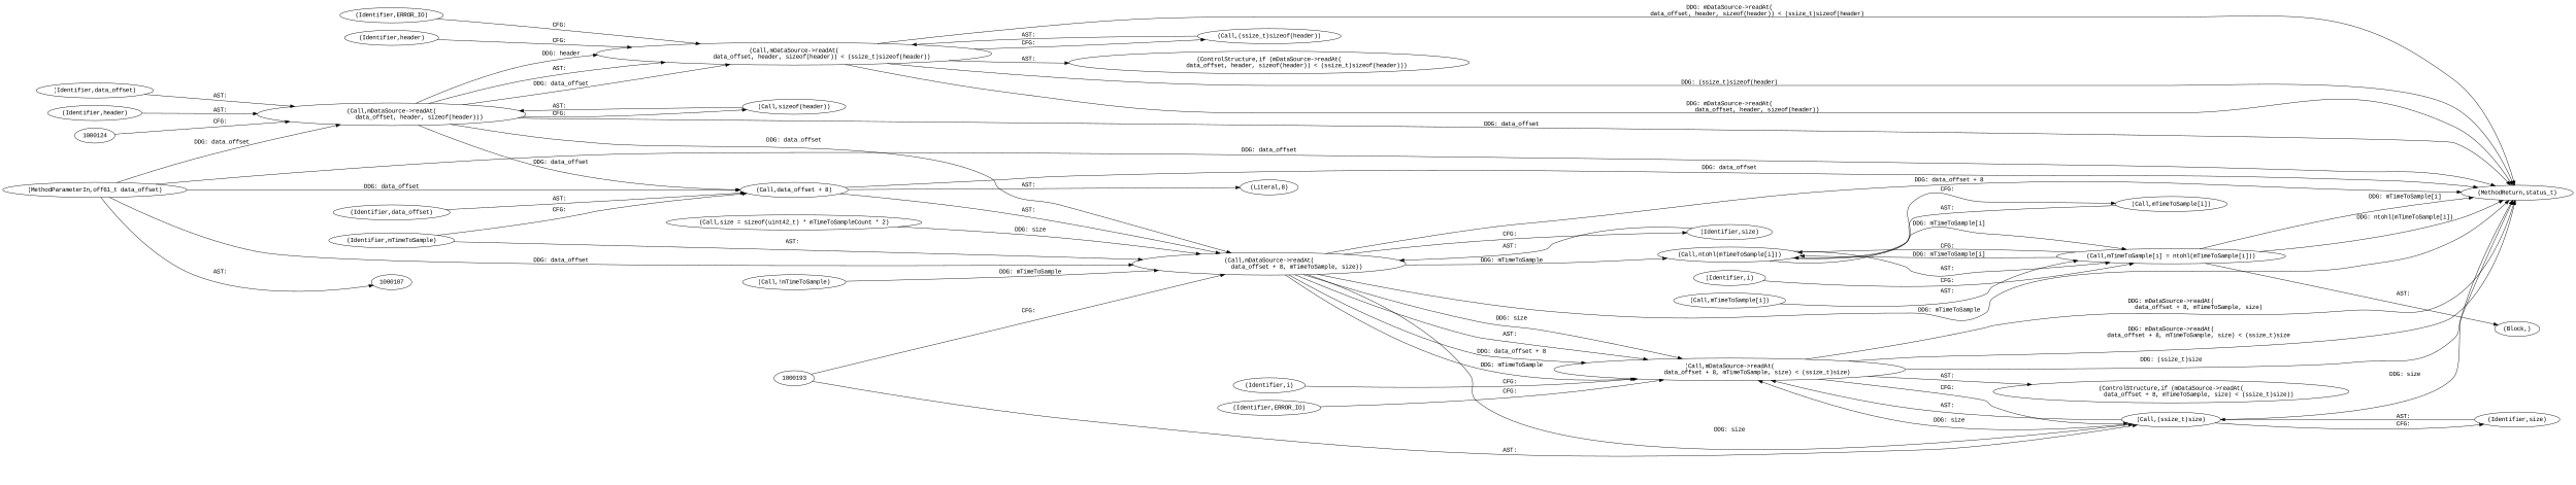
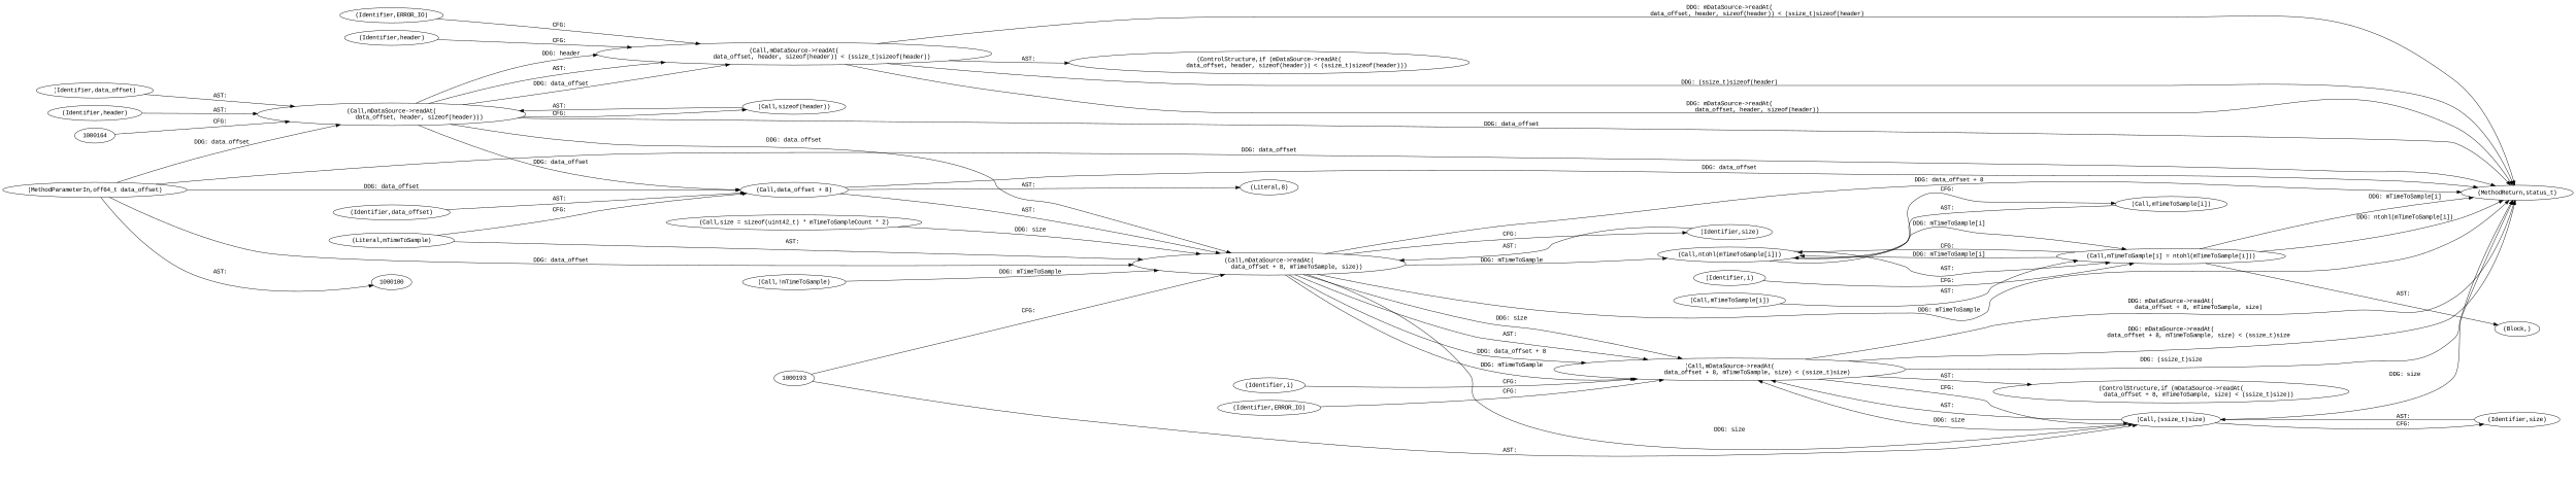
  digraph {
    fontname="Liberation Mono"
    rankdir=LR
    node [fontname="Liberation Mono"]
    edge [fontname="Liberation Mono"]
    n1 [label="(Call,mDataSource->readAt(\n                data_offset, header, sizeof(header)))"]
    n2 [label="(Call,mDataSource->readAt(\n                data_offset, header, sizeof(header)) < (ssize_t)sizeof(header))"]
    n3 [label="(Call,mDataSource->readAt(\n                data_offset + 8, mTimeToSample, size))"]
    n4 [label="(Call,data_offset + 8)"]
    n5 [label="(MethodReturn,status_t)"]
    n6 [label="(Call,sizeof(header))"]
-   n7 [label="(Call,(ssize_t)sizeof(header))"]
    n8 [label="(ControlStructure,if (mDataSource->readAt(\n                data_offset, header, sizeof(header)) < (ssize_t)sizeof(header)))"]
    n9 [label="(Call,mDataSource->readAt(\n                data_offset + 8, mTimeToSample, size) < (ssize_t)size)"]
    n10 [label="(Call,(ssize_t)size)"]
    n11 [label="(Call,ntohl(mTimeToSample[i]))"]
    n12 [label="(Identifier,size)"]
    n13 [label="(Literal,8)"]
-   n14 [label="(MethodParameterIn,off61_t data_offset)"]
-   1000100 [label=1000107]
+   n14 [label="(MethodParameterIn,off64_t data_offset)"]
+   1000100
    n16 [label="(ControlStructure,if (mDataSource->readAt(\n                data_offset + 8, mTimeToSample, size) < (ssize_t)size))"]
    n17 [label="(Identifier,size)"]
    n18 [label="(Call,mTimeToSample[i] = ntohl(mTimeToSample[i]))"]
    n19 [label="(Call,mTimeToSample[i])"]
    n20 [label="(Block,)"]
    n21 [label="(Call,mTimeToSample[i])"]
    n22 [label="(Identifier,i)"]
    n23 [label="(Identifier,data_offset)"]
    n24 [label="(Identifier,header)"]
    n25 [label="(Identifier,data_offset)"]
    n26 [label="(Identifier,header)"]
    n27 [label="(Identifier,ERROR_IO)"]
-   n28 [label="(Identifier,mTimeToSample)"]
+   n28 [label="(Literal,mTimeToSample)"]
    n29 [label="(Call,size = sizeof(uint42_t) * mTimeToSampleCount * 2)"]
    n30 [label="(Call,!mTimeToSample)"]
    n31 [label="(Identifier,i)"]
    n32 [label="(Identifier,ERROR_IO)"]
-   1000124
+   1000124 [label=1000164]
    1000193
    n1 -> n2 [label="AST: "]
    n1 -> n2 [label="DDG: data_offset"]
    n1 -> n2 [label="DDG: header"]
    n1 -> n3 [label="DDG: data_offset"]
    n1 -> n4 [label="DDG: data_offset"]
    n1 -> n5 [label="DDG: data_offset"]
    n1 -> n6 [label="CFG: "]
    n2 -> n5 [label="DDG: mDataSource->readAt(\n                data_offset, header, sizeof(header))"]
    n2 -> n5 [label="DDG: mDataSource->readAt(\n                data_offset, header, sizeof(header)) < (ssize_t)sizeof(header)"]
    n2 -> n5 [label="DDG: (ssize_t)sizeof(header)"]
-   n2 -> n7 [label="CFG: "]
    n2 -> n8 [label="AST: "]
    n3 -> n5 [label="DDG: mTimeToSample"]
    n3 -> n5 [label="DDG: data_offset + 8"]
    n3 -> n9 [label="AST: "]
    n3 -> n9 [label="DDG: data_offset + 8"]
    n3 -> n9 [label="DDG: mTimeToSample"]
    n3 -> n9 [label="DDG: size"]
    n3 -> n10 [label="DDG: size"]
    n3 -> n11 [label="DDG: mTimeToSample"]
    n3 -> n12 [label="CFG: "]
    n4 -> n3 [label="AST: "]
    n4 -> n5 [label="DDG: data_offset"]
    n4 -> n13 [label="AST: "]
    n6 -> n1 [label="AST: "]
-   n7 -> n2 [label="AST: "]
    n9 -> n5 [label="DDG: mDataSource->readAt(\n                data_offset + 8, mTimeToSample, size) < (ssize_t)size"]
    n9 -> n5 [label="DDG: (ssize_t)size"]
    n9 -> n5 [label="DDG: mDataSource->readAt(\n                data_offset + 8, mTimeToSample, size)"]
    n9 -> n10 [label="CFG: "]
    n9 -> n16 [label="AST: "]
    n10 -> n5 [label="DDG: size"]
    n10 -> n9 [label="AST: "]
    n10 -> n9 [label="DDG: size"]
    n10 -> n17 [label="CFG: "]
    n11 -> n18 [label="AST: "]
    n11 -> n18 [label="DDG: mTimeToSample[i]"]
    n11 -> n19 [label="CFG: "]
    n12 -> n3 [label="AST: "]
    n14 -> n1 [label="DDG: data_offset"]
    n14 -> n3 [label="DDG: data_offset"]
    n14 -> n4 [label="DDG: data_offset"]
    n14 -> n5 [label="DDG: data_offset"]
    n14 -> 1000100 [label="AST: "]
    n17 -> n10 [label="AST: "]
    n18 -> n5 [label="DDG: ntohl(mTimeToSample[i])"]
    n18 -> n5 [label="DDG: mTimeToSample[i]"]
    n18 -> n11 [label="CFG: "]
    n18 -> n11 [label="DDG: mTimeToSample[i]"]
    n18 -> n20 [label="AST: "]
    n19 -> n11 [label="AST: "]
    n21 -> n18 [label="AST: "]
    n22 -> n18 [label="CFG: "]
    n23 -> n1 [label="AST: "]
    n24 -> n1 [label="AST: "]
    n25 -> n4 [label="AST: "]
    n26 -> n2 [label="CFG: "]
    n27 -> n9 [label="CFG: "]
    n28 -> n3 [label="AST: "]
    n28 -> n4 [label="CFG: "]
    n29 -> n3 [label="DDG: size"]
    n30 -> n3 [label="DDG: mTimeToSample"]
    n31 -> n9 [label="CFG: "]
    n32 -> n2 [label="CFG: "]
    1000124 -> n1 [label="CFG: "]
    1000193 -> n3 [label="CFG: "]
    1000193 -> n10 [label="AST: "]
  }
